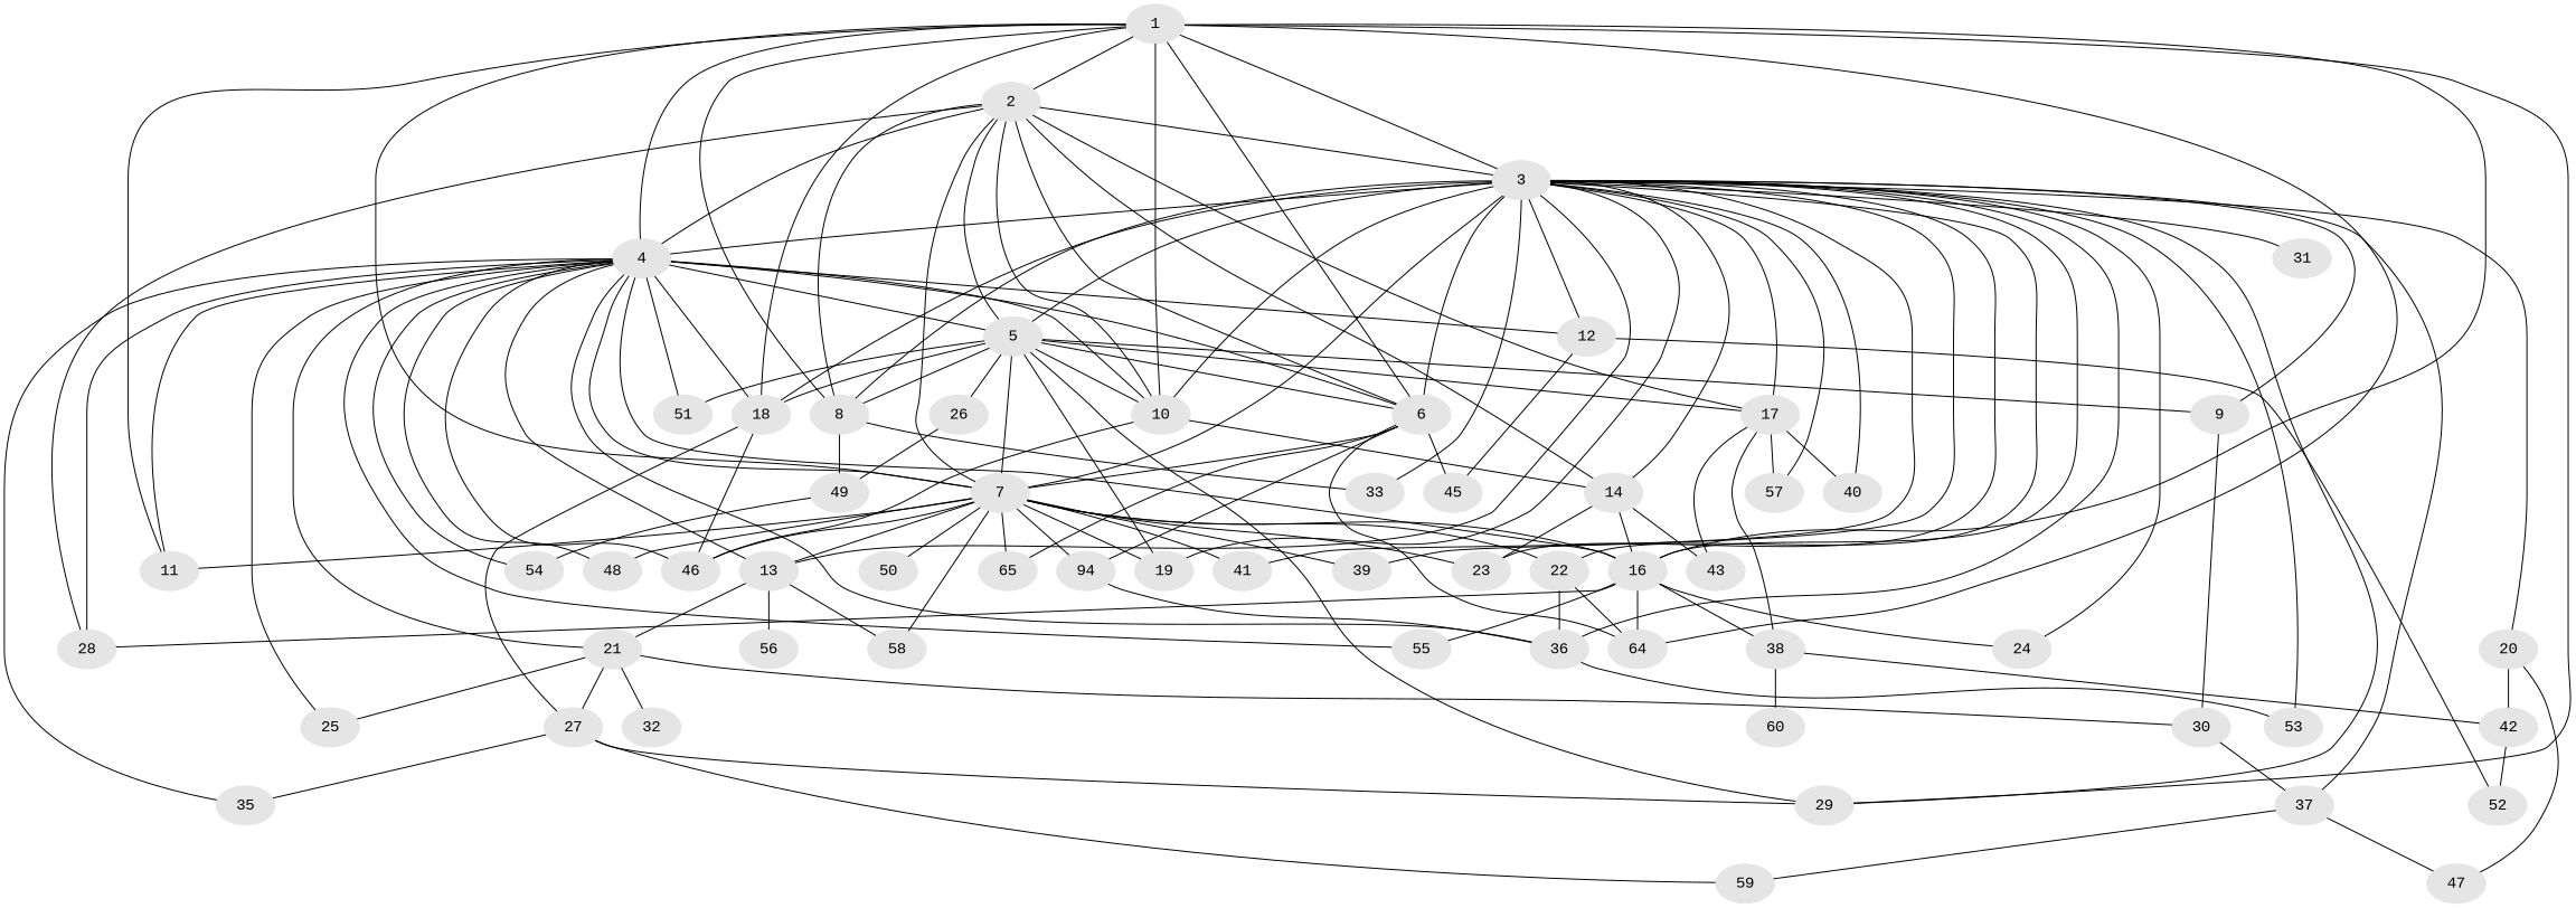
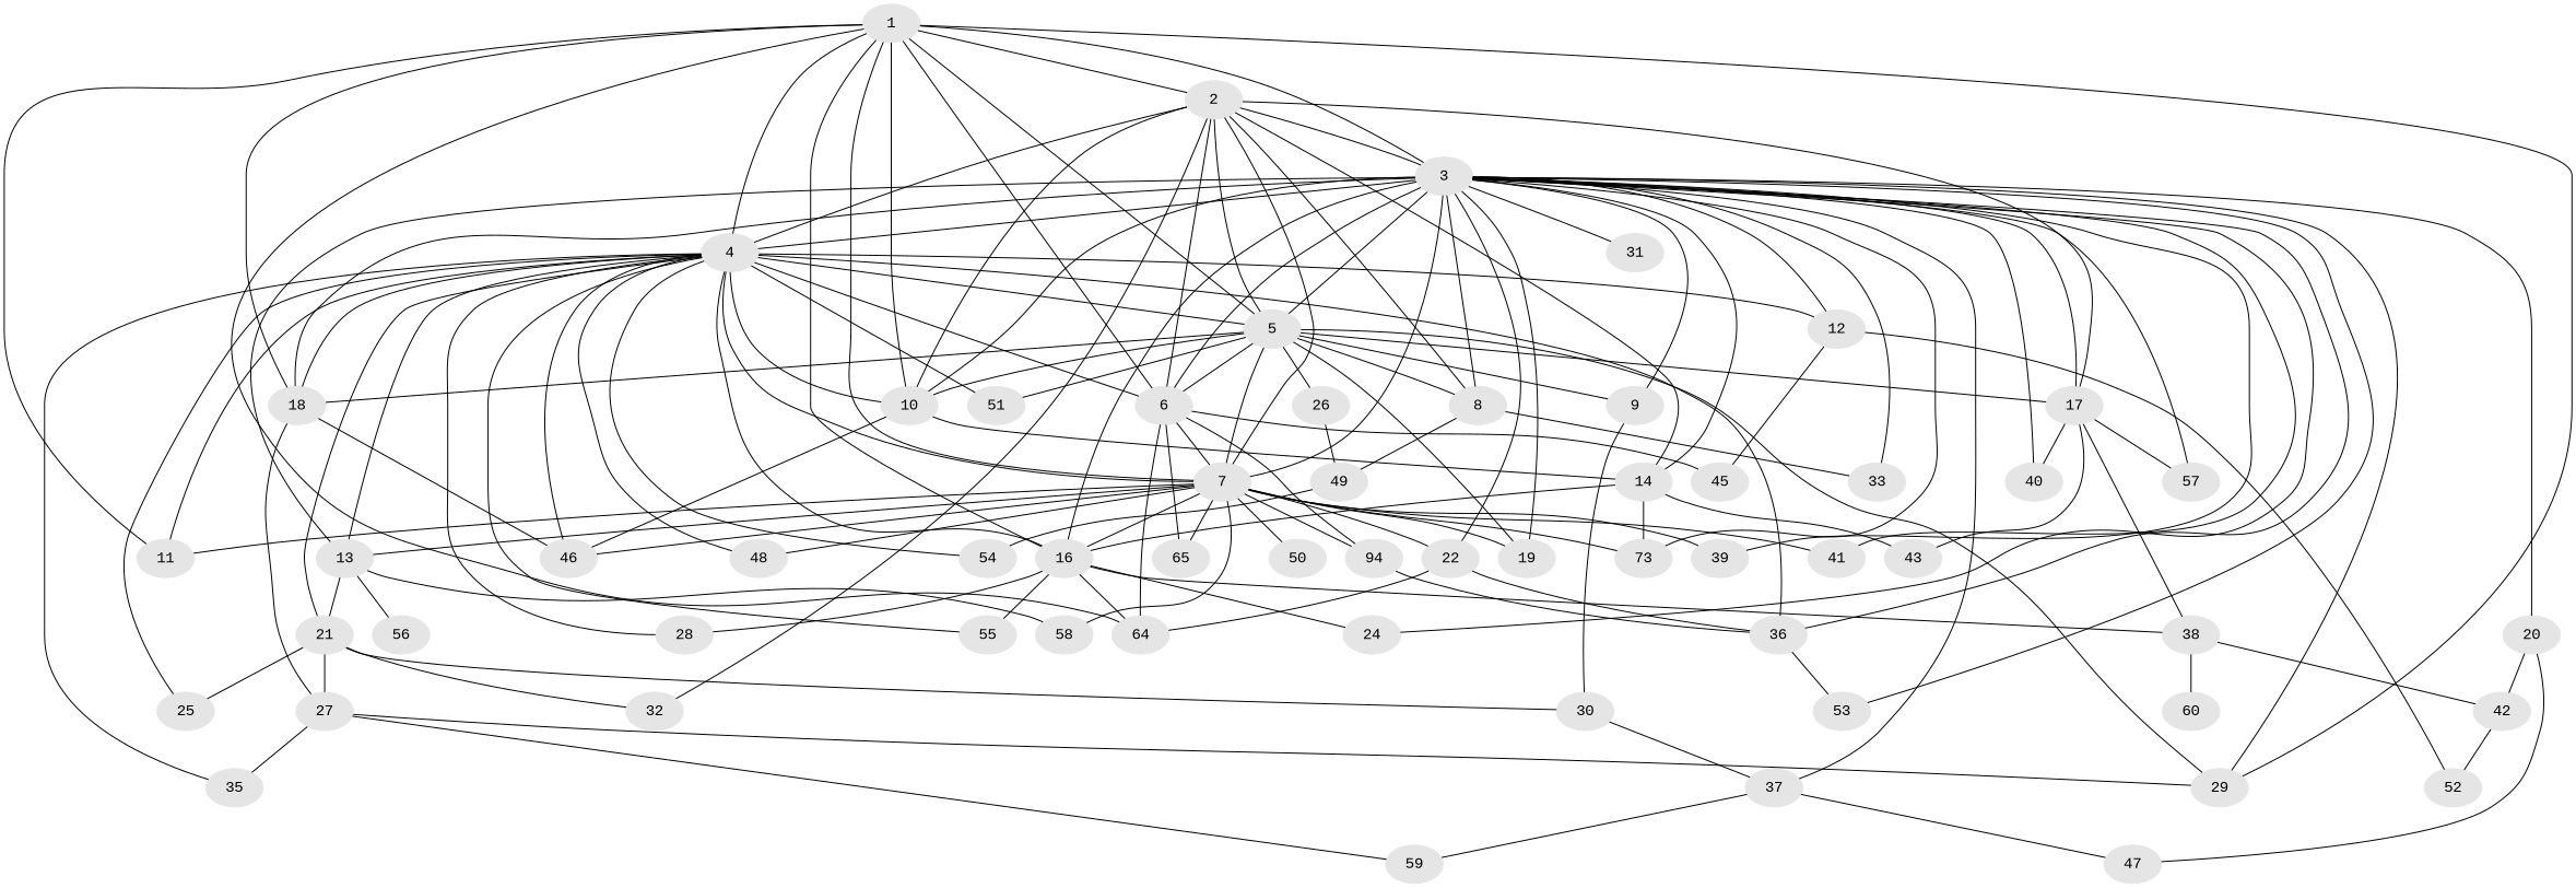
  graph {
    fontname="Liberation Mono"
    node [color=gray90 fontname="Liberation Mono" style=filled]
    edge [fontname="Liberation Mono" weight=1.0]
    1
    2
    3
    4
    5
    6
    7
    10
    11
    16
    18
    29
    n13 [label=64]
    8
    14
    17
    32
    9
    12
    13
    19
    20
    22
-   23
+   23 [label=73]
    24
    31
    33
    36
    37
    39
    40
    41
    53
    57
    21
    25
    28
    35
    46
    48
    51
    54
    55
    26
    n45 [label=65]
    n46 [label=94]
    45
    50
    58
    38
    27
    49
    43
    30
    52
    56
    42
    47
    59
    60
    1 -- 2
    1 -- 3 [weight=3.0]
    1 -- 4
-   1 -- 8 [weight=2.0]
+   1 -- 5 [weight=2.0]
    1 -- 6 [weight=2.0]
    1 -- 7 [weight=2.0]
    1 -- 10 [weight=10.0]
    1 -- 11 [weight=2.0]
    1 -- 16
    1 -- 18
    1 -- 29
    1 -- n13
    2 -- 3 [weight=3.0]
    2 -- 4
    2 -- 5 [weight=3.0]
    2 -- 6 [weight=2.0]
    2 -- 7
    2 -- 10
    2 -- 8
    2 -- 14
    2 -- 17
-   2 -- 28
+   2 -- 32
    3 -- 4 [weight=4.0]
    3 -- 5 [weight=6.0]
    3 -- 6 [weight=3.0]
    3 -- 7 [weight=4.0]
    3 -- 10 [weight=4.0]
    3 -- 16
    3 -- 18
    3 -- 29
    3 -- 8
    3 -- 14 [weight=3.0]
    3 -- 17 [weight=3.0]
    3 -- 9
    3 -- 12
    3 -- 13 [weight=4.0]
    3 -- 19 [weight=3.0]
    3 -- 20
    3 -- 22 [weight=2.0]
    3 -- 23
    3 -- 24
    3 -- 31
    3 -- 33
    3 -- 36
    3 -- 37
    3 -- 39
    3 -- 40
    3 -- 41
    3 -- 53
    3 -- 57
    4 -- 5 [weight=3.0]
    4 -- 6 [weight=2.0]
    4 -- 7
    4 -- 10 [weight=3.0]
    4 -- 11 [weight=2.0]
    4 -- 16
    4 -- 18
    4 -- 12
    4 -- 13 [weight=2.0]
    4 -- 36
    4 -- 21
    4 -- 25
    4 -- 28
    4 -- 35
    4 -- 46
    4 -- 48
    4 -- 51
    4 -- 54
    4 -- 55
    5 -- 6 [weight=2.0]
    5 -- 7 [weight=2.0]
    5 -- 10 [weight=2.0]
    5 -- 18
    5 -- 29
    5 -- 8
    5 -- 17
    5 -- 9 [weight=2.0]
    5 -- 19 [weight=2.0]
    5 -- 51
    5 -- 26
    6 -- 7
    6 -- n13
    6 -- n45
    6 -- n46
    6 -- 45
    7 -- 11
    7 -- 16
    7 -- 13 [weight=2.0]
    7 -- 19
    7 -- 22
    7 -- 23
    7 -- 39
    7 -- 41
    7 -- 46
    7 -- 48
    7 -- n45
    7 -- n46
    7 -- 50
    7 -- 58
    10 -- 14
    10 -- 46 [weight=2.0]
    16 -- n13
    16 -- 24
    16 -- 28
    16 -- 55
    16 -- 38
    18 -- 46
    18 -- 27
    8 -- 33
    8 -- 49
    14 -- 16
    14 -- 23
    14 -- 43
    17 -- 40
    17 -- 57
    17 -- 38
    17 -- 43
    9 -- 30
    12 -- 45
    12 -- 52
    13 -- 21
    13 -- 58
    13 -- 56
    20 -- 42
    20 -- 47
    22 -- n13
    22 -- 36
    36 -- 53
    37 -- 47
    37 -- 59
    21 -- 32
    21 -- 25
    21 -- 27
    21 -- 30
    26 -- 49
    n46 -- 36
    38 -- 42
    38 -- 60
    27 -- 29
    27 -- 35
    27 -- 59
    49 -- 54
    30 -- 37
    42 -- 52
  }
